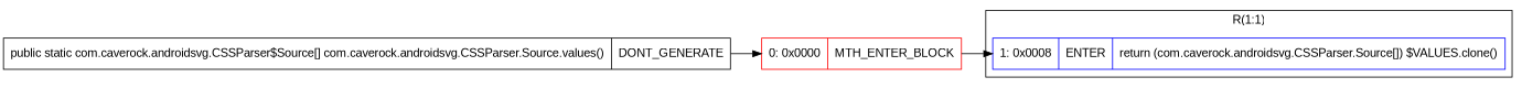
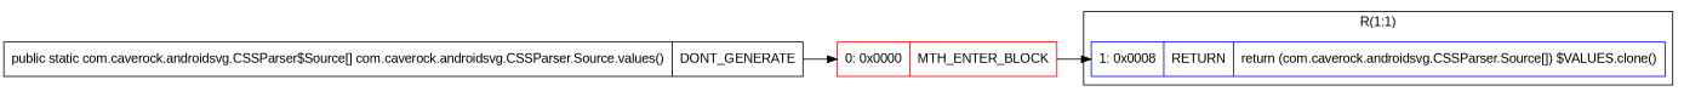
  digraph {
    rankdir=LR
    fontname="Liberation Sans"
    node [shape=record fontname="Liberation Sans"]
    edge [fontname="Liberation Sans"]
-   n1 [color=blue label="{1\:\ 0x0008|ENTER\l|return (com.caverock.androidsvg.CSSParser.Source[]) $VALUES.clone()\l}"]
+   n1 [color=blue label="{1\:\ 0x0008|RETURN\l|return (com.caverock.androidsvg.CSSParser.Source[]) $VALUES.clone()\l}"]
    n2 [color=red label="{0\:\ 0x0000|MTH_ENTER_BLOCK\l}"]
    n3 [label="{public static com.caverock.androidsvg.CSSParser$Source[] com.caverock.androidsvg.CSSParser.Source.values()  | DONT_GENERATE\l}"]
    subgraph cluster_1 {
      label="R(1:1)"
      n1
    }
    n2 -> n1
    n3 -> n2
  }
